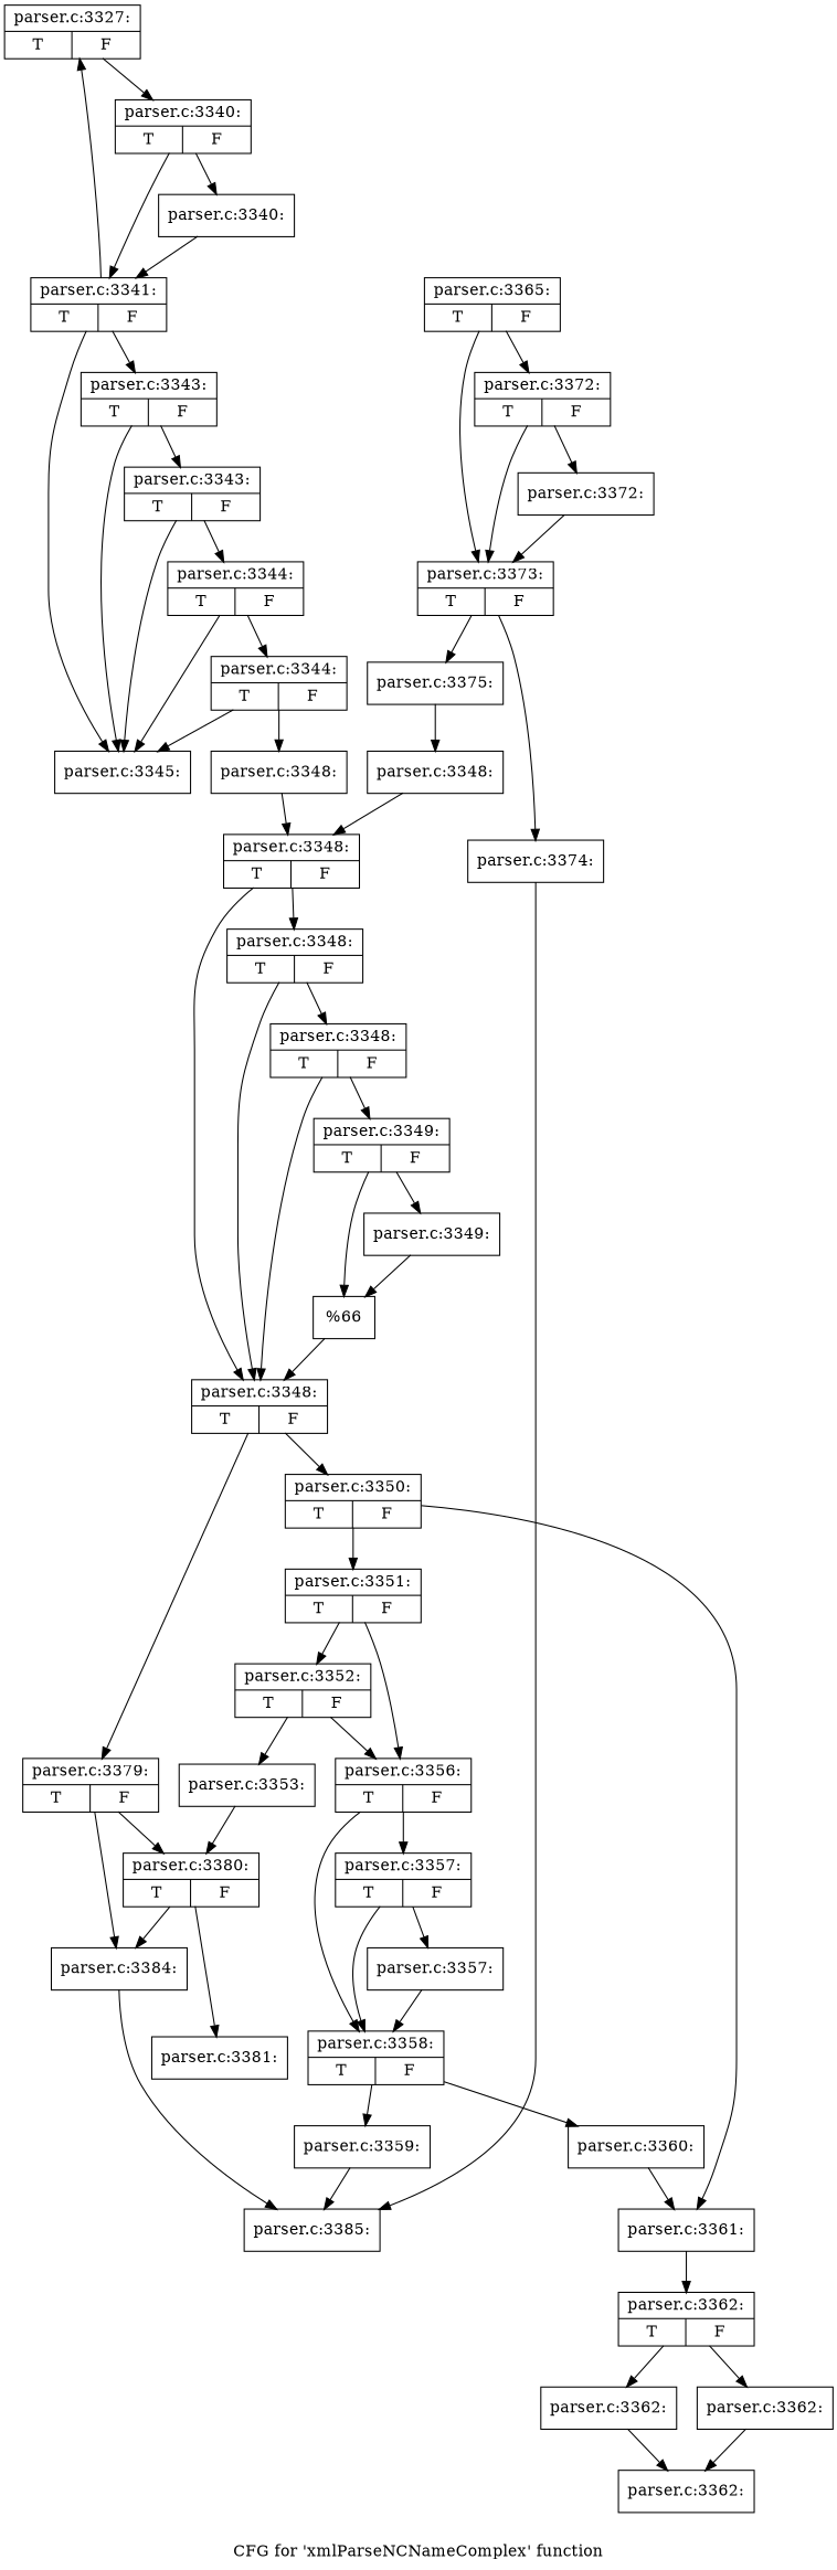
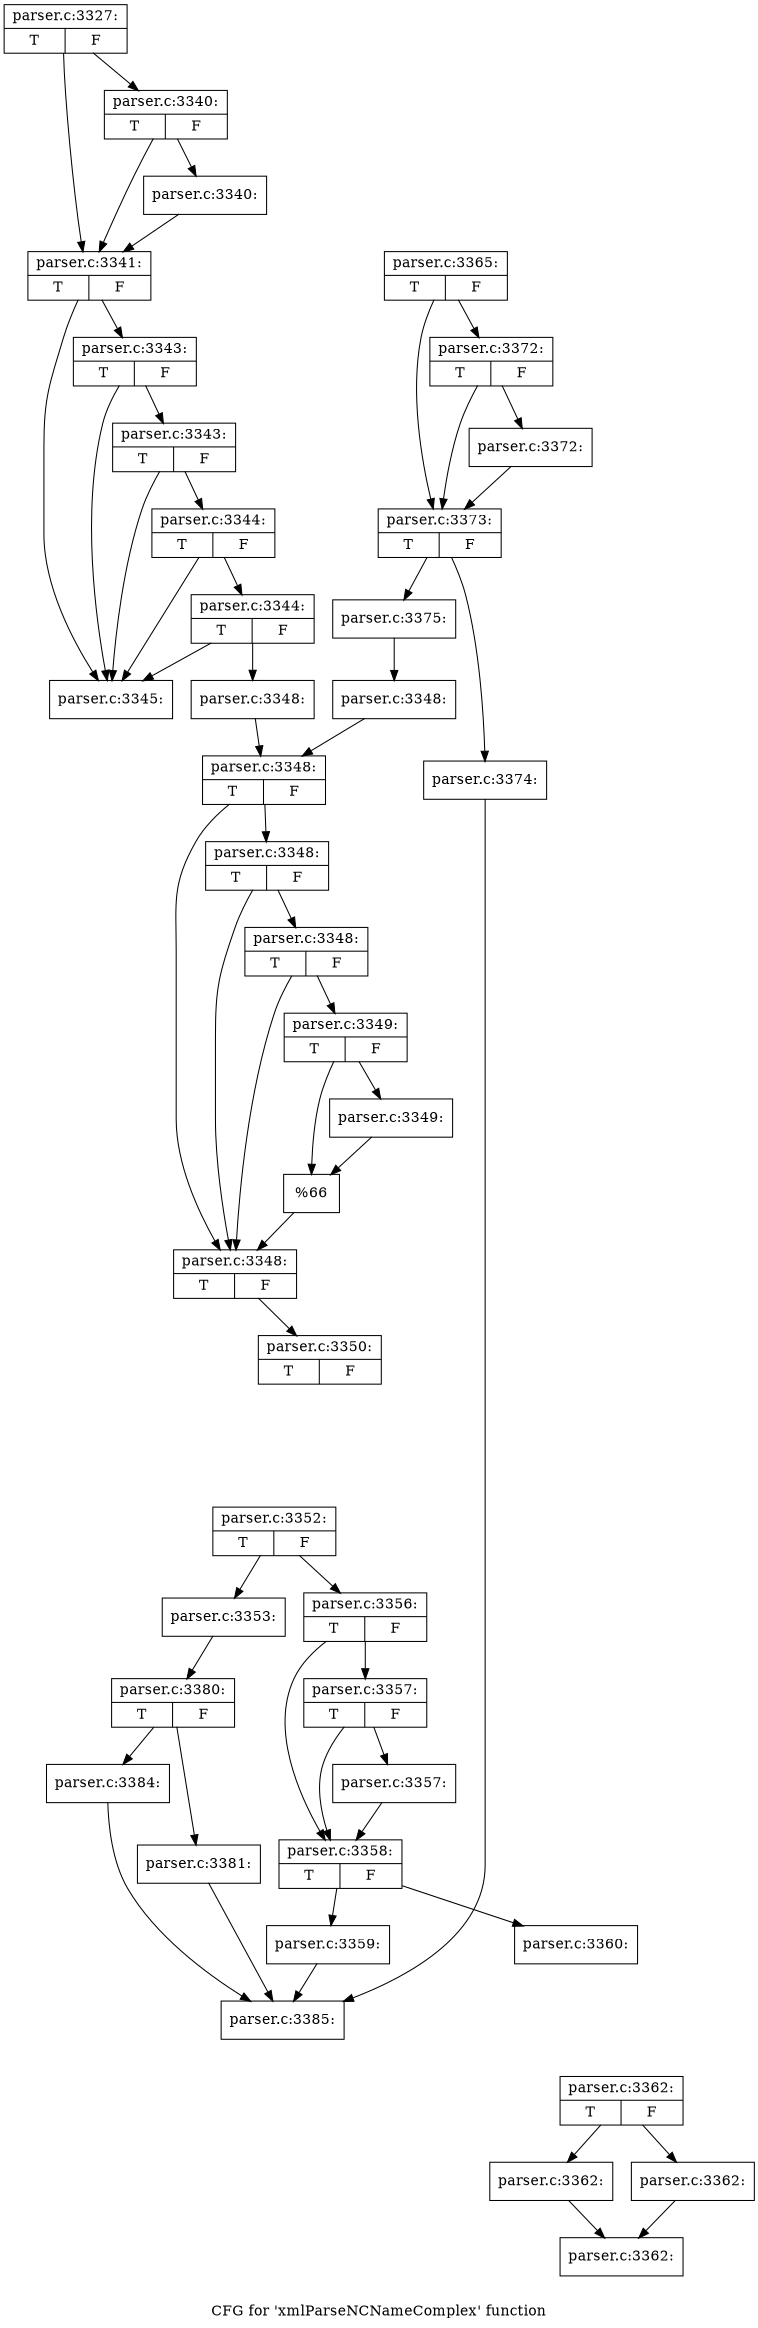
  digraph {
    label="CFG for 'xmlParseNCNameComplex' function"
    node [shape=record]
    n1 [label="{parser.c:3327:|{<s0>T|<s1>F}}"]
    n2 [label="{parser.c:3340:|{<s0>T|<s1>F}}"]
    n3 [label="{parser.c:3341:|{<s0>T|<s1>F}}"]
    n4 [label="{parser.c:3340:}"]
    n5 [label="{parser.c:3345:}"]
    n6 [label="{parser.c:3343:|{<s0>T|<s1>F}}"]
    n7 [label="{parser.c:3343:|{<s0>T|<s1>F}}"]
    n8 [label="{parser.c:3385:}"]
    n9 [label="{parser.c:3344:|{<s0>T|<s1>F}}"]
    n10 [label="{parser.c:3344:|{<s0>T|<s1>F}}"]
    n11 [label="{parser.c:3348:}"]
    n12 [label="{parser.c:3348:|{<s0>T|<s1>F}}"]
    n13 [label="{parser.c:3348:|{<s0>T|<s1>F}}"]
    n14 [label="{parser.c:3348:|{<s0>T|<s1>F}}"]
    n15 [label="{parser.c:3348:|{<s0>T|<s1>F}}"]
    n16 [label="{parser.c:3350:|{<s0>T|<s1>F}}"]
-   n17 [label="{parser.c:3379:|{<s0>T|<s1>F}}"]
    n18 [label="{parser.c:3349:|{<s0>T|<s1>F}}"]
-   n19 [label="{parser.c:3351:|{<s0>T|<s1>F}}"]
-   n20 [label="{parser.c:3361:}"]
    n21 [label="{parser.c:3380:|{<s0>T|<s1>F}}"]
    n22 [label="{parser.c:3384:}"]
    n23 [label="{parser.c:3349:}"]
    n24 [label="{%66}"]
    n25 [label="{parser.c:3352:|{<s0>T|<s1>F}}"]
    n26 [label="{parser.c:3356:|{<s0>T|<s1>F}}"]
    n27 [label="{parser.c:3362:|{<s0>T|<s1>F}}"]
    n28 [label="{parser.c:3381:}"]
    n29 [label="{parser.c:3353:}"]
    n30 [label="{parser.c:3357:|{<s0>T|<s1>F}}"]
    n31 [label="{parser.c:3358:|{<s0>T|<s1>F}}"]
    n32 [label="{parser.c:3362:}"]
    n33 [label="{parser.c:3362:}"]
    n34 [label="{parser.c:3357:}"]
    n35 [label="{parser.c:3359:}"]
    n36 [label="{parser.c:3360:}"]
    n37 [label="{parser.c:3362:}"]
    n38 [label="{parser.c:3365:|{<s0>T|<s1>F}}"]
    n39 [label="{parser.c:3372:|{<s0>T|<s1>F}}"]
    n40 [label="{parser.c:3373:|{<s0>T|<s1>F}}"]
    n41 [label="{parser.c:3348:}"]
    n42 [label="{parser.c:3372:}"]
    n43 [label="{parser.c:3374:}"]
    n44 [label="{parser.c:3375:}"]
    n1 -> n2
-   n3 -> n1
+   n1 -> n3
    n2 -> n3
    n2 -> n4
    n3 -> n5
    n3 -> n6
    n4 -> n3
    n6 -> n5
    n6 -> n7
    n7 -> n5
    n7 -> n9
    n9 -> n5
    n9 -> n10
    n10 -> n5
    n10 -> n11
    n11 -> n12
    n12 -> n13
    n12 -> n14
    n13 -> n14
    n13 -> n15
    n14 -> n16
-   n14 -> n17
    n15 -> n14
    n15 -> n18
-   n16 -> n19
-   n16 -> n20
-   n17 -> n21
-   n17 -> n22
    n18 -> n23
    n18 -> n24
-   n19 -> n25
-   n19 -> n26
-   n20 -> n27
    n21 -> n22
    n21 -> n28
    n22 -> n8
    n23 -> n24
    n24 -> n14
    n25 -> n26
    n25 -> n29
    n26 -> n30
    n26 -> n31
    n27 -> n32
    n27 -> n33
+   n28 -> n8
    n29 -> n21
    n30 -> n31
    n30 -> n34
    n31 -> n35
    n31 -> n36
    n32 -> n37
    n33 -> n37
    n34 -> n31
    n35 -> n8
-   n36 -> n20
    n38 -> n39
    n38 -> n40
    n39 -> n40
    n39 -> n42
    n40 -> n43
    n40 -> n44
    n41 -> n12
    n42 -> n40
    n43 -> n8
    n44 -> n41
  }
